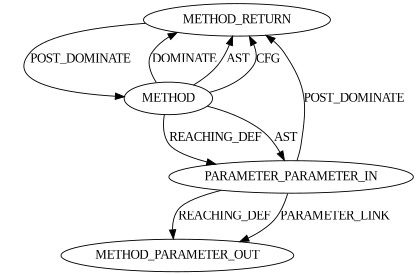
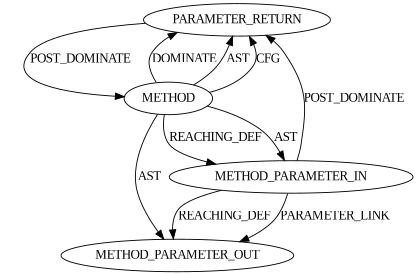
  digraph {
    fontname="Liberation Serif"
    node [CODE=p1 EVALUATION_STRATEGY=BY_VALUE ORDER=1 TYPE_FULL_NAME=ANY fontname="Liberation Serif" NAME=p1]
    edge [fontname="Liberation Serif"]
-   n1 [CODE=RET ORDER=2 label=METHOD_RETURN NAME=""]
+   n1 [CODE=RET ORDER=2 label=PARAMETER_RETURN NAME=""]
    n2 [AST_PARENT_FULL_NAME="<global>" AST_PARENT_TYPE=NAMESPACE_BLOCK CODE="<empty>" FILENAME="<empty>" FULL_NAME=spin_lock_init IS_EXTERNAL=true NAME=spin_lock_init ORDER=0 label=METHOD EVALUATION_STRATEGY="" TYPE_FULL_NAME=""]
    n3 [INDEX=1 IS_VARIADIC=false label=METHOD_PARAMETER_OUT]
-   n4 [INDEX=1 IS_VARIADIC=false label=PARAMETER_PARAMETER_IN]
+   n4 [INDEX=1 IS_VARIADIC=false label=METHOD_PARAMETER_IN]
    n1 -> n2 [label=POST_DOMINATE]
    n2 -> n1 [label=DOMINATE]
    n2 -> n1 [label=AST]
    n2 -> n1 [label=CFG]
+   n2 -> n3 [label=AST]
    n2 -> n4 [label=REACHING_DEF]
    n2 -> n4 [label=AST]
    n4 -> n1 [VARIABLE=p1 label=POST_DOMINATE]
    n4 -> n3 [VARIABLE=p1 label=REACHING_DEF]
    n4 -> n3 [label=PARAMETER_LINK]
  }
